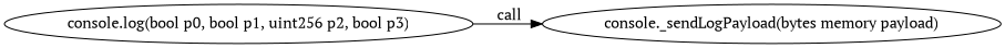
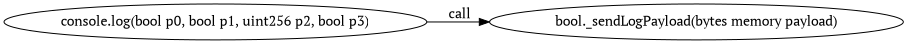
  digraph {
    rankdir=LR
    fontname="PT Serif"
    node [fontname="PT Serif"]
    "console.log(bool p0, bool p1, uint256 p2, bool p3)" [height=0.5 width=5.7085]
-   "console._sendLogPayload(bytes memory payload)" [height=0.5 width=5.7372]
+   "console._sendLogPayload(bytes memory payload)" [height=0.5 width=5.7372 label="bool._sendLogPayload(bytes memory payload)"]
    "console.log(bool p0, bool p1, uint256 p2, bool p3)" -> "console._sendLogPayload(bytes memory payload)" [label=" call" fontname="PT Serif"]
  }
